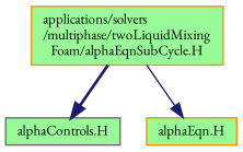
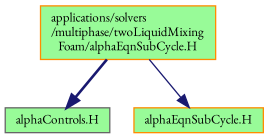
  digraph {
    fontname="EB Garamond"
    node [color=darkorange fillcolor=palegreen fontname="EB Garamond" fontsize=10 shape=record style=filled]
    edge [color=midnightblue fontname="EB Garamond" fontsize=10 labelfontname=FreeSans labelfontsize=10]
    n1 [fontcolor=black height=0.2 label="applications/solvers\l/multiphase/twoLiquidMixing\lFoam/alphaEqnSubCycle.H" width=0.4]
    n2 [color=gray40 height=0.2 label="alphaControls.H" width=0.4]
-   n3 [height=0.2 label="alphaEqn.H" width=0.4]
+   n3 [height=0.2 label="alphaEqnSubCycle.H" width=0.4]
    n1 -> n2 [style=bold]
    n1 -> n3 [style=solid]
  }
